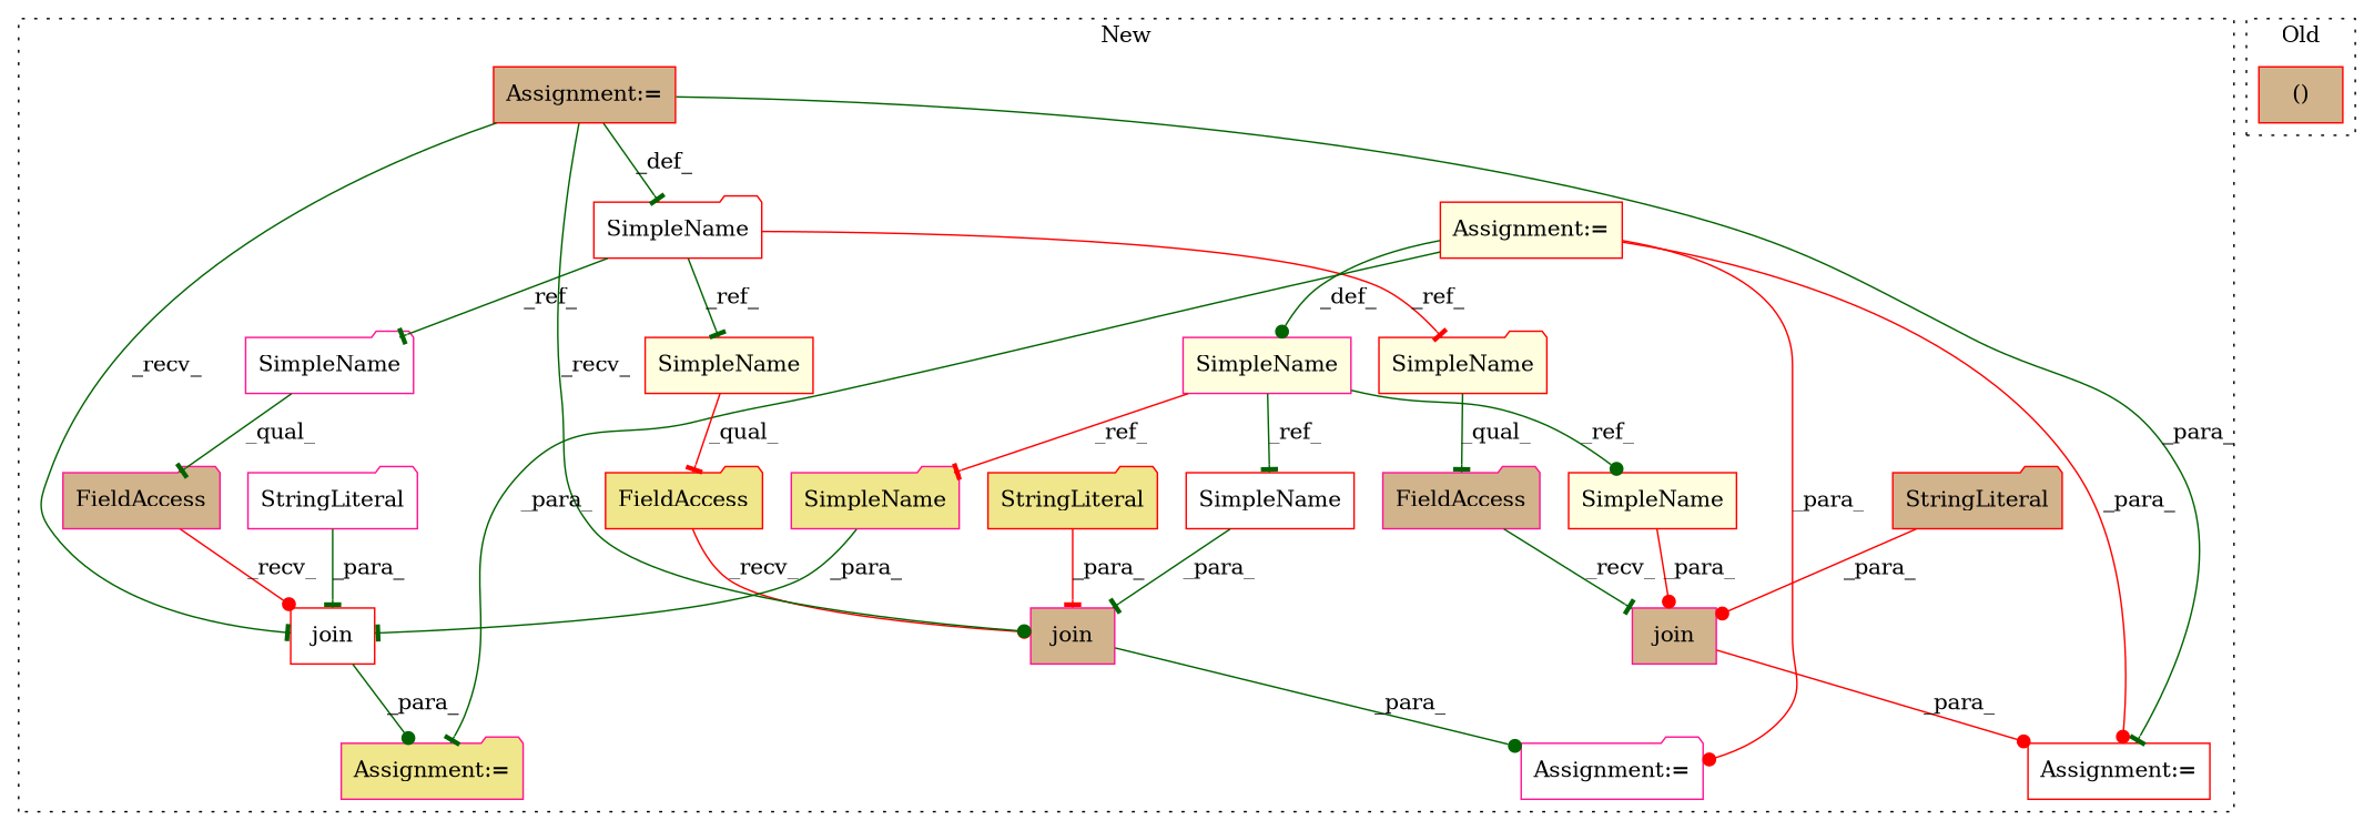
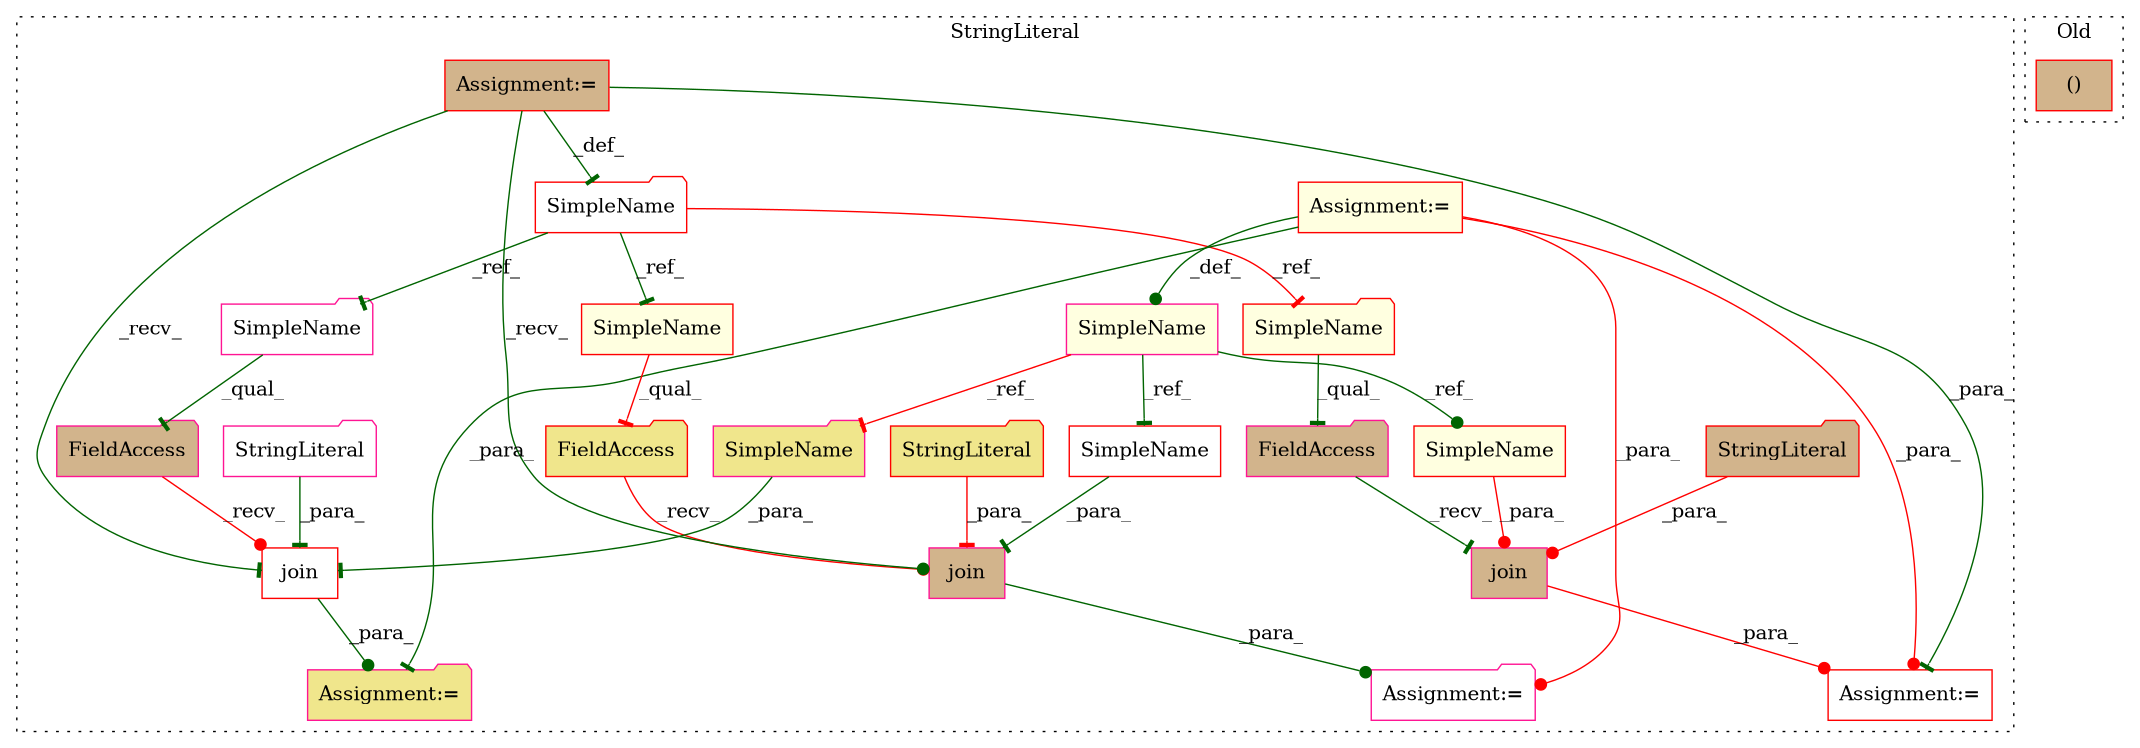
  digraph {
    node [a=42 l=2 s=1040 shape=folder style=filled fillcolor=tan color=red]
    edge [color=darkgreen arrowhead=tee]
    n1 [a=32 l="5,1" label=join s="1048,1081" shape=box color=deeppink]
    n2 [a=22 l=7 label=FieldAccess color=deeppink]
    n3 [label=SimpleName s=282 fillcolor=white]
    n4 [a=22 l=7 label=FieldAccess s=1098 fillcolor=khaki]
    n5 [a=22 l=7 label=FieldAccess s=975 color=deeppink]
    n6 [l=10 label=SimpleName s=935 shape=box fillcolor=lightyellow color=deeppink]
    n7 [a=32 l="5,1" label=join s="1106,1133" shape=box color=deeppink]
    n8 [a=7 l=1 label="Assignment:=" s=1039 shape=box fillcolor=white]
    n9 [a=32 l="5,1" label=join s="983,1017" shape=box fillcolor=white]
    n10 [a=7 l=1 label="Assignment:=" s=974 fillcolor=khaki color=deeppink]
    n11 [a=7 label="Assignment:=" s=282 shape=box]
    n12 [a=45 l=11 label=StringLiteral s=1122 fillcolor=khaki]
    n13 [a=45 l=17 label=StringLiteral s=1064]
    n14 [a=45 l=18 label=StringLiteral s=999 fillcolor=white color=deeppink]
    n15 [a=7 l=1 label="Assignment:=" s=945 shape=box fillcolor=lightyellow]
    n16 [a=7 l=1 label="Assignment:=" s=1097 fillcolor=white color=deeppink]
    n17 [l=10 label=SimpleName s=1053 shape=box fillcolor=lightyellow]
    n18 [l=10 label=SimpleName s=988 fillcolor=khaki color=deeppink]
    n19 [l=10 label=SimpleName s=1111 shape=box fillcolor=white]
    n20 [label=SimpleName fillcolor=lightyellow]
    n21 [label=SimpleName s=975 fillcolor=white color=deeppink]
    n22 [label=SimpleName s=1098 shape=box fillcolor=lightyellow]
    n23 [a=106 l=61 label="()" s=1114 shape=box]
    subgraph cluster_1 {
-     label=New
+     label=StringLiteral
      style=dotted
      n1
      n2
      n3
      n4
      n5
      n6
      n7
      n8
      n9
      n10
      n11
      n12
      n13
      n14
      n15
      n16
      n17
      n18
      n19
      n20
      n21
      n22
    }
    subgraph cluster_2 {
      label=Old
      style=dotted
      n23
    }
    n1 -> n8 [label=_para_ color=red arrowhead=dot]
    n2 -> n1 [label=_recv_]
    n3 -> n20 [label=_ref_ color=red]
    n3 -> n21 [label=_ref_]
    n3 -> n22 [label=_ref_]
    n4 -> n7 [label=_recv_ color=red arrowhead=dot]
    n5 -> n9 [label=_recv_ color=red arrowhead=dot]
    n6 -> n17 [label=_ref_ arrowhead=dot]
    n6 -> n18 [label=_ref_ color=red]
    n6 -> n19 [label=_ref_]
    n7 -> n16 [label=_para_ arrowhead=dot]
    n9 -> n10 [label=_para_ arrowhead=dot]
    n11 -> n3 [label=_def_]
    n11 -> n7 [label=_recv_ arrowhead=dot]
    n11 -> n8 [label=_para_]
    n11 -> n9 [label=_recv_]
    n12 -> n7 [label=_para_ color=red]
    n13 -> n1 [label=_para_ color=red arrowhead=dot]
    n14 -> n9 [label=_para_]
    n15 -> n6 [label=_def_ arrowhead=dot]
    n15 -> n8 [label=_para_ color=red arrowhead=dot]
    n15 -> n10 [label=_para_]
    n15 -> n16 [label=_para_ color=red arrowhead=dot]
    n17 -> n1 [label=_para_ color=red arrowhead=dot]
    n18 -> n9 [label=_para_]
    n19 -> n7 [label=_para_]
    n20 -> n2 [label=_qual_]
    n21 -> n5 [label=_qual_]
    n22 -> n4 [label=_qual_ color=red]
  }
